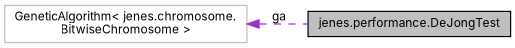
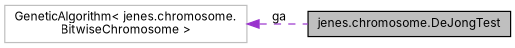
  digraph {
    rankdir=LR
    fontname=Inter
    node [fontname=Inter fontsize=10 shape=record style=filled]
-   n1 [color=black fillcolor=grey75 fontcolor=black height=0.2 label="jenes.performance.DeJongTest" width=0.4]
+   n1 [color=black fillcolor=grey75 fontcolor=black height=0.2 label="jenes.chromosome.DeJongTest" width=0.4]
    n2 [color=grey75 fillcolor=white height=0.2 label="GeneticAlgorithm\< jenes.chromosome.\lBitwiseChromosome \>" width=0.4]
    n2 -> n1 [color=darkorchid3 dir=back fontname=Inter fontsize=10 label=" ga" labelfontname=Helvetica labelfontsize=10 style=dashed]
  }
